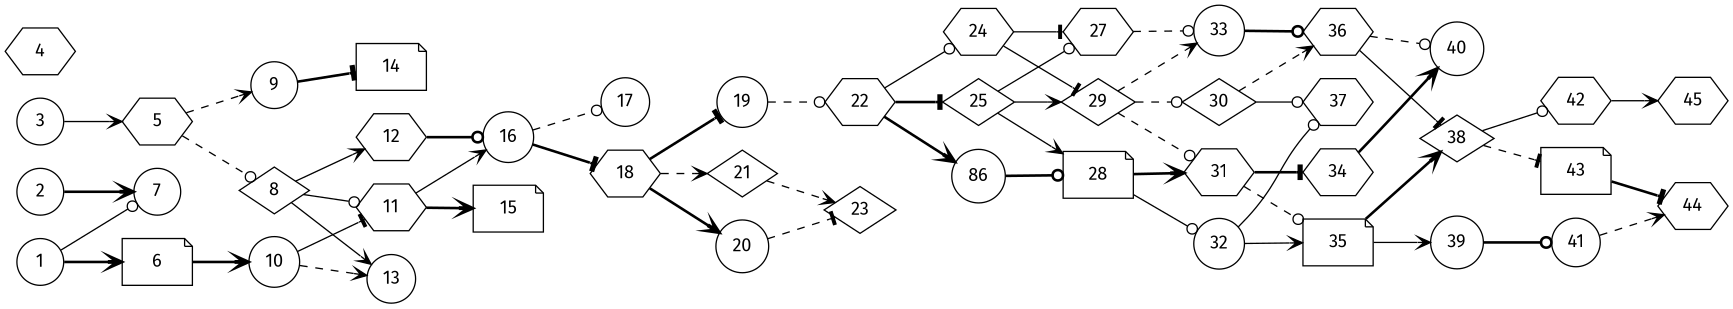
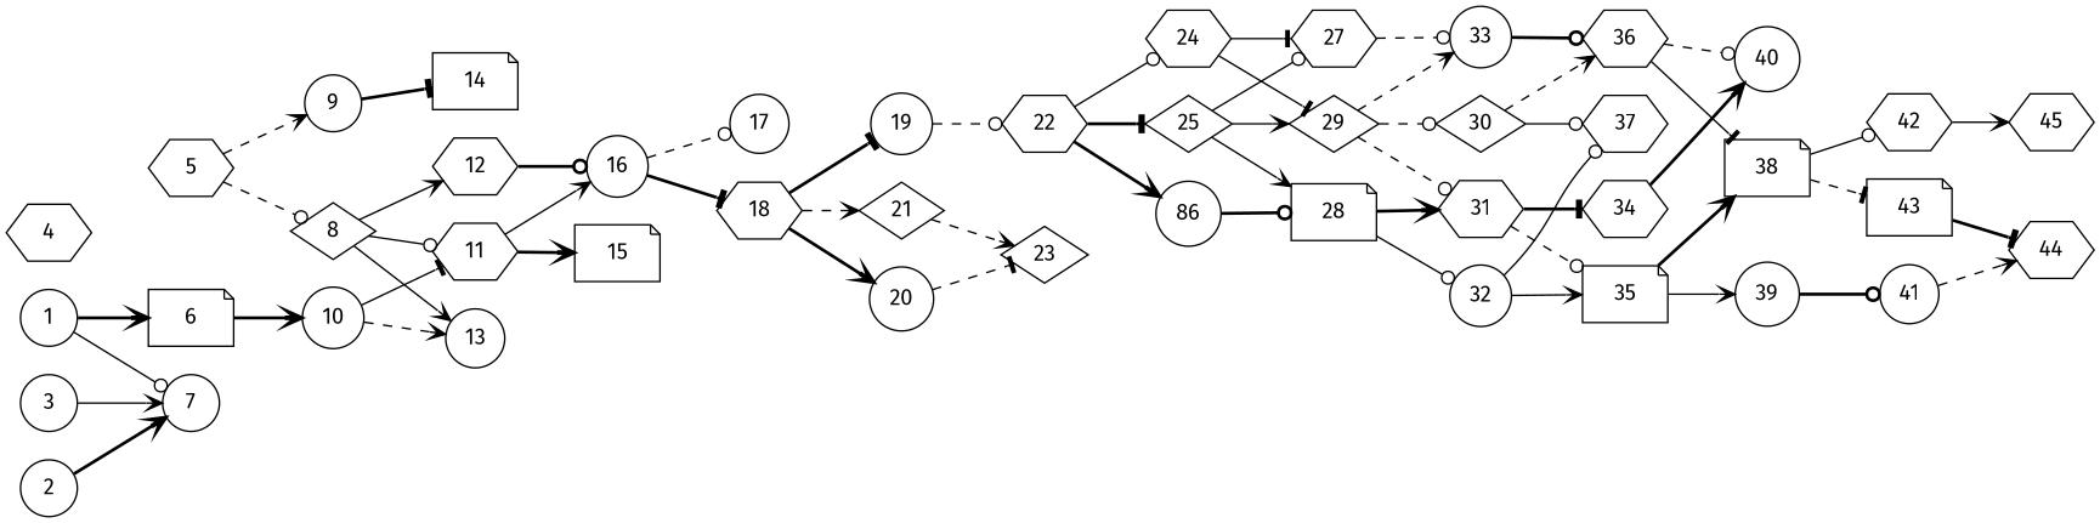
  digraph {
    fontname="Fira Sans"
    rankdir=LR
    node [alpha=0.19 fontname="Fira Sans" shape=circle]
    edge [arrowhead=vee fontname="Fira Sans" style=solid]
    1 [expect_size=31949824]
    6 [alpha=0.17 expect_size=25180160 shape=note]
    7 [alpha=0.03 expect_size=16661504]
    10 [alpha=0.00 expect_size=24124416]
    11 [alpha=0.12 expect_size=5736448 shape=hexagon]
    13 [alpha=0.05 expect_size=12221440]
    2 [alpha=0.03 expect_size=44874752]
    3 [expect_size=30214144]
    5 [alpha=0.03 expect_size=16855040 shape=hexagon]
    8 [alpha=0.09 expect_size=40199168 shape=diamond]
    9 [alpha=0.09 expect_size=26906624]
    12 [alpha=0.00 expect_size=51343360 shape=hexagon]
    14 [alpha=0.13 expect_size=9821184 shape=note]
    4 [alpha=0.06 expect_size=48665600 shape=hexagon]
    15 [alpha=0.05 expect_size=25035776 shape=note]
    16 [alpha=0.14 expect_size=32269312]
    17 [alpha=0.01 expect_size=25628672]
    18 [expect_size=32864256 shape=hexagon]
    19 [alpha=0.12 expect_size=6764544]
    20 [alpha=0.20 expect_size=27246592]
    21 [alpha=0.18 expect_size=27640832 shape=diamond]
    22 [alpha=0.13 expect_size=9234432 shape=hexagon]
    23 [expect_size=10145792 shape=diamond]
    24 [alpha=0.04 expect_size=21832704 shape=hexagon]
    25 [alpha=0.13 expect_size=51383296 shape=diamond]
    n26 [alpha=0.11 expect_size=15258624 label=86]
    27 [alpha=0.13 expect_size=48760832 shape=hexagon]
    29 [alpha=0.17 expect_size=49206272 shape=diamond]
    28 [alpha=0.11 expect_size=51323904 shape=note]
    33 [alpha=0.18 expect_size=10803200]
    31 [alpha=0.06 expect_size=30471168 shape=hexagon]
    30 [alpha=0.12 expect_size=31331328 shape=diamond]
    32 [alpha=0.01 expect_size=26146816]
    36 [alpha=0.04 expect_size=48817152 shape=hexagon]
    34 [alpha=0.17 expect_size=9412608 shape=hexagon]
    35 [alpha=0.05 expect_size=18212864 shape=note]
    37 [alpha=0.11 expect_size=26789888 shape=hexagon]
    40 [alpha=0.00 expect_size=28726272]
-   38 [alpha=0.11 expect_size=10738688 shape=diamond]
+   38 [alpha=0.11 expect_size=10738688 shape=note]
    39 [alpha=0.11 expect_size=35620864]
    42 [expect_size=23937024 shape=hexagon]
    43 [alpha=0.02 expect_size=25450496 shape=note]
    41 [expect_size=8939520]
    45 [alpha=0.01 expect_size=13537280 shape=hexagon]
    44 [alpha=0.12 expect_size=20458496 shape=hexagon]
    1 -> 6 [style=bold]
    1 -> 7 [arrowhead=odot]
    6 -> 10 [style=bold]
    10 -> 11 [arrowhead=tee]
    10 -> 13 [style=dashed]
    11 -> 15 [style=bold]
    11 -> 16
    2 -> 7 [style=bold]
-   3 -> 5
+   3 -> 7
    5 -> 8 [arrowhead=odot style=dashed]
    5 -> 9 [style=dashed]
    8 -> 11 [arrowhead=odot]
    8 -> 13
    8 -> 12
    9 -> 14 [arrowhead=tee style=bold]
    12 -> 16 [arrowhead=odot style=bold]
    16 -> 17 [arrowhead=odot style=dashed]
    16 -> 18 [arrowhead=tee style=bold]
    18 -> 19 [arrowhead=tee style=bold]
    18 -> 20 [style=bold]
    18 -> 21 [style=dashed]
    19 -> 22 [arrowhead=odot style=dashed]
    20 -> 23 [arrowhead=tee style=dashed]
    21 -> 23 [style=dashed]
    22 -> 24 [arrowhead=odot]
    22 -> 25 [arrowhead=tee style=bold]
    22 -> n26 [style=bold]
    24 -> 27 [arrowhead=tee]
    24 -> 29 [arrowhead=tee]
    25 -> 27 [arrowhead=odot]
    25 -> 29
    25 -> 28
    n26 -> 28 [arrowhead=odot style=bold]
    27 -> 33 [arrowhead=odot style=dashed]
    29 -> 33 [style=dashed]
    29 -> 31 [arrowhead=odot style=dashed]
    29 -> 30 [arrowhead=odot style=dashed]
    28 -> 31 [style=bold]
    28 -> 32 [arrowhead=odot]
    33 -> 36 [arrowhead=odot style=bold]
    31 -> 34 [arrowhead=tee style=bold]
    31 -> 35 [arrowhead=odot style=dashed]
    30 -> 36 [style=dashed]
    30 -> 37 [arrowhead=odot]
    32 -> 35
    32 -> 37 [arrowhead=odot]
    36 -> 40 [arrowhead=odot style=dashed]
    36 -> 38 [arrowhead=tee]
    34 -> 40 [style=bold]
    35 -> 38 [style=bold]
    35 -> 39
    38 -> 42 [arrowhead=odot]
    38 -> 43 [arrowhead=tee style=dashed]
    39 -> 41 [arrowhead=odot style=bold]
    42 -> 45
    43 -> 44 [arrowhead=tee style=bold]
    41 -> 44 [style=dashed]
  }
